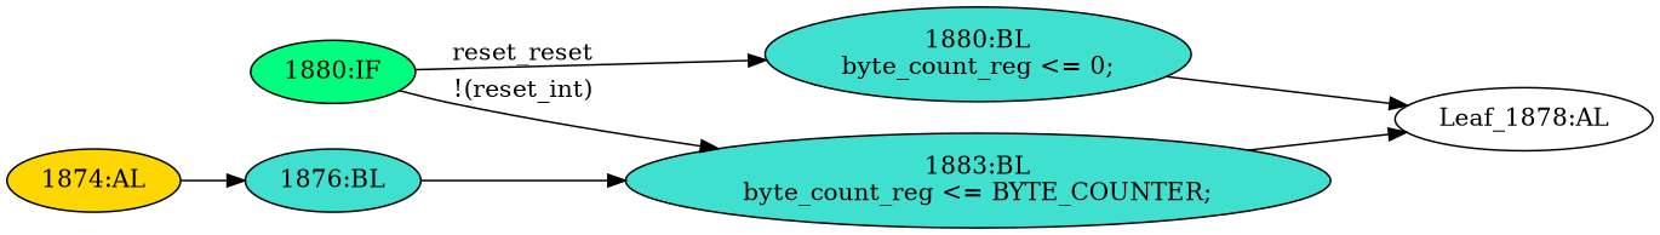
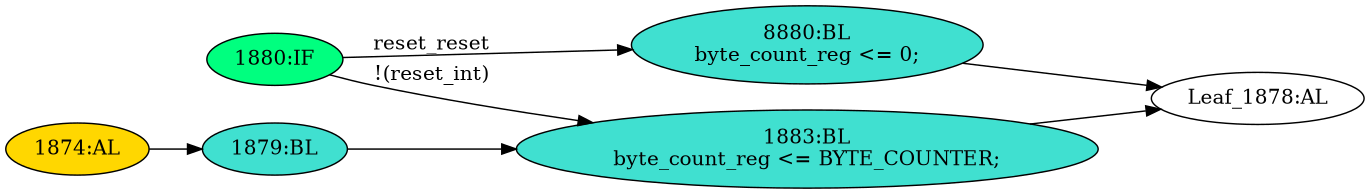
  strict digraph {
    rankdir=LR
    node [fillcolor=turquoise statements="[]" style=filled typ=Block]
    edge [cond="[]" lineno=None]
-   n1 [ast="<pyverilog.vparser.ast.Block object at 0x7f2e12ffd390>" label="1876:BL"]
+   n1 [ast="<pyverilog.vparser.ast.Block object at 0x7f2e12ffd390>" label="1879:BL"]
    n2 [ast="<pyverilog.vparser.ast.Block object at 0x7f2e12ffd410>" label="1883:BL\nbyte_count_reg <= BYTE_COUNTER;" statements="[<pyverilog.vparser.ast.NonblockingSubstitution object at 0x7f2e12ffd450>]"]
    n3 [ast="<pyverilog.vparser.ast.IfStatement object at 0x7f2e12ffd3d0>" fillcolor=springgreen label="1880:IF" typ=IfStatement]
-   n4 [ast="<pyverilog.vparser.ast.Block object at 0x7f2e12ffd650>" label="1880:BL\nbyte_count_reg <= 0;" statements="[<pyverilog.vparser.ast.NonblockingSubstitution object at 0x7f2e12ffd690>]"]
+   n4 [ast="<pyverilog.vparser.ast.Block object at 0x7f2e12ffd650>" label="8880:BL\nbyte_count_reg <= 0;" statements="[<pyverilog.vparser.ast.NonblockingSubstitution object at 0x7f2e12ffd690>]"]
    n5 [def_var="['byte_count_reg']" label="Leaf_1878:AL" fillcolor="" statements="" style="" typ=""]
    n6 [ast="<pyverilog.vparser.ast.Always object at 0x7f2e12ffd910>" clk_sens=True fillcolor=gold label="1874:AL" sens="['TX_CLK', 'reset_int']" typ=Always use_var="['reset_int', 'BYTE_COUNTER']"]
    n1 -> n2
    n2 -> n5
    n3 -> n2 [cond="['reset_int']" label="!(reset_int)" lineno=1880]
    n3 -> n4 [cond="['reset_int']" label=reset_reset lineno=1880]
    n4 -> n5
    n6 -> n1
  }
